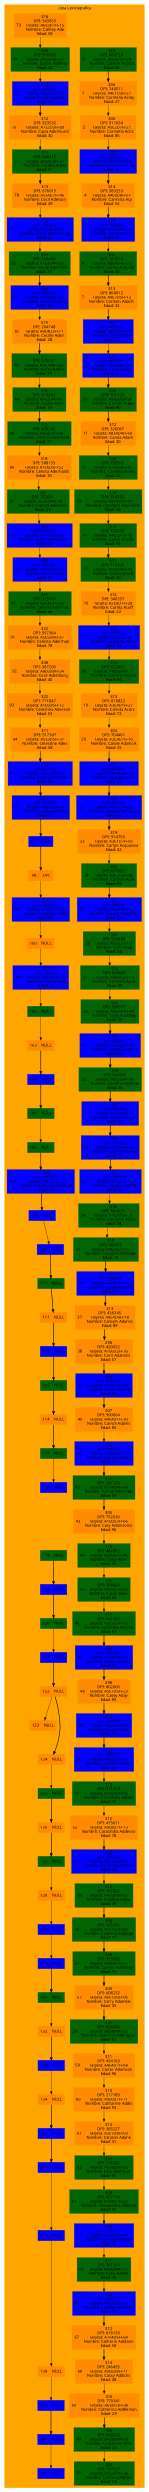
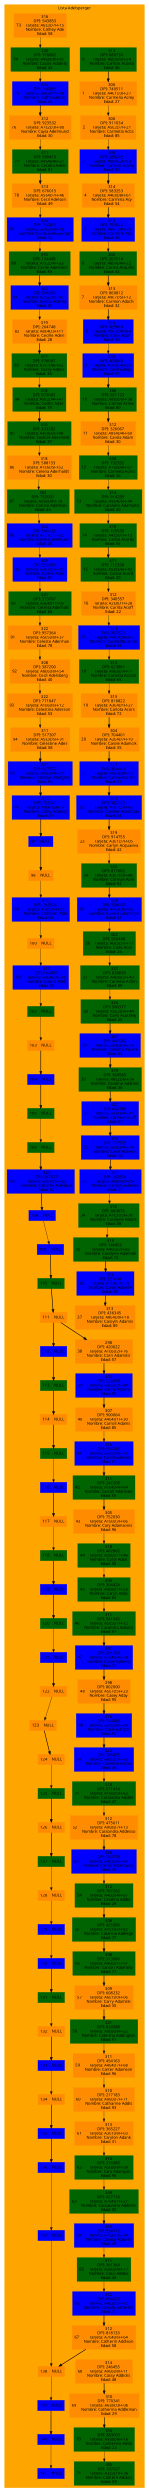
  digraph {
    fontname="Noto Sans"
    node [color=darkgreen fontname="Noto Sans" shape=record style=filled]
    edge [fontname="Noto Sans" style=bold]
    n1 [label=" 0|312&#92;nDPI: 680730&#92;nTarjeta: A6E6D5FF24&#92;nNombre: Carlton Acosto&#92;nEdad: 56"]
    n2 [color=darkorange label=" 1|306&#92;nDPI: 740511&#92;nTarjeta: A4E1D3FF27&#92;nNombre: Carmelia Acrey&#92;nEdad: 27"]
    n3 [color=darkorange label=" 2|306&#92;nDPI: 911034&#92;nTarjeta: A5E2D7FF21&#92;nNombre: Carmella Actis&#92;nEdad: 85"]
    n4 [color=blue label=" 3|308&#92;nDPI: 286202&#92;nTarjeta: A8E0D2FF50&#92;nNombre: Carmen Acuna&#92;nEdad: 41"]
    n5 [color=darkorange label=" 4|314&#92;nDPI: 583253&#92;nTarjeta: A4E8D8FF61&#92;nNombre: Carmina Acy&#92;nEdad: 54"]
    n6 [color=blue label=" 5|315&#92;nDPI: 755046&#92;nTarjeta: A6E1D4FF74&#92;nNombre: Carmine Ada&#92;nEdad: 66"]
    n7 [label=" 6|302&#92;nDPI: 207014&#92;nTarjeta: A8E4D4FF22&#92;nNombre: Carma Acquilla&#92;nEdad: 44"]
    n8 [color=darkorange label=" 7|313&#92;nDPI: 860812&#92;nTarjeta: A9E7D5FF12&#92;nNombre: Carmon Adachi&#92;nEdad: 32"]
    n9 [color=blue label=" 8|315&#92;nDPI: 465660&#92;nTarjeta: A9E3D4FF64&#92;nNombre: Carol Adair&#92;nEdad: 63"]
    n10 [color=blue label=" 9|320&#92;nDPI: 460868&#92;nTarjeta: A3E0D4FF54&#92;nNombre: Carol Adalja&#92;nEdad: 37"]
    n11 [label=" 10|306&#92;nDPI: 921123&#92;nTarjeta: A8E0D5FF58&#92;nNombre: Carmel Acree&#92;nEdad: 80"]
    n12 [color=darkorange label=" 11|312&#92;nDPI: 326067&#92;nTarjeta: A8E4D4FF60&#92;nNombre: Carola Adam&#92;nEdad: 30"]
    n13 [label=" 12|308&#92;nDPI: 732332&#92;nTarjeta: A7E6D8FF67&#92;nNombre: Carmela Acres&#92;nEdad: 26"]
    n14 [label=" 13|314&#92;nDPI: 914255&#92;nTarjeta: A9E4D5FF44&#92;nNombre: Carolann Adamaitis&#92;nEdad: 20"]
    n15 [label=" 14|310&#92;nDPI: 725530&#92;nTarjeta: A4E5D1FF15&#92;nNombre: Carlos Acorda&#92;nEdad: 93"]
    n16 [label=" 15|311&#92;nDPI: 712328&#92;nTarjeta: A5E6D6FF43&#92;nNombre: Carlos Acord&#92;nEdad: 20"]
    n17 [color=darkorange label=" 16|312&#92;nDPI: 340557&#92;nTarjeta: A2E0D1FF28&#92;nNombre: Carlita Acoff&#92;nEdad: 22"]
    n18 [color=blue label=" 17|313&#92;nDPI: 907522&#92;nTarjeta: A4E3D6FF62&#92;nNombre: Carmelita Acron&#92;nEdad: 93"]
    n19 [label=" 18|314&#92;nDPI: 623861&#92;nTarjeta: A9E8D7FF77&#92;nNombre: Carlotta Acosta&#92;nEdad: 65"]
    n20 [color=darkorange label=" 19|315&#92;nDPI: 816822&#92;nTarjeta: A3E4D1FF27&#92;nNombre: Carlota Acors&#92;nEdad: 72"]
    n21 [color=darkorange label=" 20|304&#92;nDPI: 704401&#92;nTarjeta: A2E4D7FF10&#92;nNombre: Carole Adamcik&#92;nEdad: 35"]
    n22 [color=blue label=" 21|317&#92;nDPI: 864443&#92;nTarjeta: A9E4D8FF13&#92;nNombre: Carmelina Acri&#92;nEdad: 81"]
    n23 [color=blue label=" 22|312&#92;nDPI: 982122&#92;nTarjeta: A1E7D7FF62&#92;nNombre: Carolee Adamczak&#92;nEdad: 64"]
    n24 [color=darkorange label=" 23|319&#92;nDPI: 914755&#92;nTarjeta: A3E1D7FF05&#92;nNombre: Carlyn Acquaviva&#92;nEdad: 42"]
    n25 [label=" 24|320&#92;nDPI: 877082&#92;nTarjeta: A3E7D2FF86&#92;nNombre: Carman Acre&#92;nEdad: 92"]
    n26 [color=blue label=" 25|313&#92;nDPI: 580057&#92;nTarjeta: A4E3D6FF85&#92;nNombre: Carolin Adamczyk&#92;nEdad: 27"]
    n27 [label=" 26|322&#92;nDPI: 556468&#92;nTarjeta: A6E5D7FF77&#92;nNombre: Carlo Acor&#92;nEdad: 24"]
    n28 [label=" 27|323&#92;nDPI: 838835&#92;nTarjeta: A4E8D2FF43&#92;nNombre: Carmelo Acton&#92;nEdad: 89"]
    n29 [label=" 28|324&#92;nDPI: 586377&#92;nTarjeta: A5E2D0FF44&#92;nNombre: Carly Acothley&#92;nEdad: 45"]
    n30 [color=blue label=" 29|307&#92;nDPI: 841042&#92;nTarjeta: A6E0D3FF74&#92;nNombre: Carolina Adame&#92;nEdad: 62"]
    n31 [label=" 30|319&#92;nDPI: 564565&#92;nTarjeta: A8E2D6FF56&#92;nNombre: Caroline Adamec&#92;nEdad: 36"]
    n32 [color=blue label=" 31|327&#92;nDPI: 666786&#92;nTarjeta: A1E1D4FF11&#92;nNombre: Carmen Acuff&#92;nEdad: 67"]
    n33 [color=blue label=" 32|315&#92;nDPI: 727515&#92;nTarjeta: A2E0D4FF74&#92;nNombre: Caroll Adamek&#92;nEdad: 76"]
    n34 [color=blue label=" 33|311&#92;nDPI: 262616&#92;nTarjeta: A8E5D2FF54&#92;nNombre: Carolyn Adames&#92;nEdad: 31"]
    n35 [label=" 34|318&#92;nDPI: 660675&#92;nTarjeta: A1E3D5FF70&#92;nNombre: Carolyne Adami&#92;nEdad: 38"]
    n36 [label=" 35|310&#92;nDPI: 146452&#92;nTarjeta: A4E5D2FF82&#92;nNombre: Carolynn Adamiak&#92;nEdad: 74"]
    n37 [color=blue label=" 36|313&#92;nDPI: 231658&#92;nTarjeta: A1E4D7FF70&#92;nNombre: Caron Adamik&#92;nEdad: 68"]
    n38 [color=darkorange label=" 37|313&#92;nDPI: 436345&#92;nTarjeta: A8E4D0FF18&#92;nNombre: Caroyln Adamis&#92;nEdad: 89"]
    n39 [color=darkorange label=" 38|298&#92;nDPI: 420022&#92;nTarjeta: A1E6D2FF76&#92;nNombre: Carri Adamitis&#92;nEdad: 57"]
    n40 [color=blue label=" 39|303&#92;nDPI: 222018&#92;nTarjeta: A5E5D3FF84&#92;nNombre: Carrie Adamo&#92;nEdad: 59"]
    n41 [color=darkorange label=" 40|307&#92;nDPI: 900064&#92;nTarjeta: A4E4D1FF30&#92;nNombre: Carroll Adams&#92;nEdad: 85"]
    n42 [color=blue label=" 41|316&#92;nDPI: 556543&#92;nTarjeta: A5E5D8FF71&#92;nNombre: Carrol Adamos&#92;nEdad: 51"]
    n43 [label=" 42|311&#92;nDPI: 247208&#92;nTarjeta: A1E4D4FF64&#92;nNombre: Carroll Adamsen&#92;nEdad: 55"]
    n44 [color=darkorange label=" 43|305&#92;nDPI: 752030&#92;nTarjeta: A1E0D3FF66&#92;nNombre: Cary Adamsonis&#92;nEdad: 96"]
    n45 [label=" 44|318&#92;nDPI: 482862&#92;nTarjeta: A2E0D1FF46&#92;nNombre: Caryl Adan&#92;nEdad: 90"]
    n46 [label=" 45|305&#92;nDPI: 304424&#92;nTarjeta: A4E8D7FF25&#92;nNombre: Caryn Adas&#92;nEdad: 63"]
    n47 [label=" 46|311&#92;nDPI: 941045&#92;nTarjeta: A5E5D7FF12&#92;nNombre: Casandra Adauto&#92;nEdad: 61"]
    n48 [color=blue label=" 47|297&#92;nDPI: 201204&#92;nTarjeta: A1E4D4FF78&#92;nNombre: Casey Adaway&#92;nEdad: 77"]
    n49 [color=darkorange label=" 48|298&#92;nDPI: 802000&#92;nTarjeta: A5E7D5FF23&#92;nNombre: Casey Aday&#92;nEdad: 95"]
    n50 [color=blue label=" 49|316&#92;nDPI: 744436&#92;nTarjeta: A6E5D0FF04&#92;nNombre: Casie Adcock&#92;nEdad: 92"]
    n51 [color=blue label=" 50|324&#92;nDPI: 785835&#92;nTarjeta: A8E0D3FF72&#92;nNombre: Casimira Adcox&#92;nEdad: 48"]
    n52 [label=" 51|310&#92;nDPI: 571414&#92;nTarjeta: A1E6D0FF62&#92;nNombre: Cassandra Addair&#92;nEdad: 47"]
    n53 [color=darkorange label=" 52|312&#92;nDPI: 475611&#92;nTarjeta: A9E8D7FF13&#92;nNombre: Cassondra Addesso&#92;nEdad: 78"]
    n54 [color=blue label=" 53|328&#92;nDPI: 783778&#92;nTarjeta: A4E2D6FF54&#92;nNombre: Carrol Adamowski&#92;nEdad: 30"]
    n55 [label=" 54|312&#92;nDPI: 767202&#92;nTarjeta: A4E0D4FF67&#92;nNombre: Catalina Addie&#92;nEdad: 29"]
    n56 [label=" 55|308&#92;nDPI: 425306&#92;nTarjeta: A1E1D2FF82&#92;nNombre: Catarina Addiego&#92;nEdad: 77"]
    n57 [label=" 56|308&#92;nDPI: 313580&#92;nTarjeta: A4E6D1FF57&#92;nNombre: Carson Adamsky&#92;nEdad: 71"]
    n58 [color=darkorange label=" 57|309&#92;nDPI: 608232&#92;nTarjeta: A6E1D0FF06&#92;nNombre: Carry Adamski&#92;nEdad: 35"]
    n59 [label=" 58|321&#92;nDPI: 824388&#92;nTarjeta: A8E8D8FF52&#92;nNombre: Caterina Addington&#92;nEdad: 51"]
    n60 [color=darkorange label=" 59|311&#92;nDPI: 454163&#92;nTarjeta: A4E4D7FF68&#92;nNombre: Carter Adamson&#92;nEdad: 96"]
    n61 [color=darkorange label=" 60|310&#92;nDPI: 217183&#92;nTarjeta: A9E0D7FF71&#92;nNombre: Catharine Addis&#92;nEdad: 93"]
    n62 [color=darkorange label=" 61|313&#92;nDPI: 365227&#92;nTarjeta: A3E1D8FF03&#92;nNombre: Carylon Adank&#92;nEdad: 31"]
    n63 [label=" 62|314&#92;nDPI: 316385&#92;nTarjeta: A5E8D8FF58&#92;nNombre: Cary Adamyan&#92;nEdad: 90"]
    n64 [label=" 63|309&#92;nDPI: 427116&#92;nTarjeta: A7E4D7FF27&#92;nNombre: Cassaundra Addams&#92;nEdad: 92"]
    n65 [color=blue label=" 64|310&#92;nDPI: 936112&#92;nTarjeta: A7E2D3FF14&#92;nNombre: Cassey Addario&#92;nEdad: 40"]
    n66 [label=" 65|311&#92;nDPI: 361364&#92;nTarjeta: A3E0D4FF77&#92;nNombre: Cassi Addeo&#92;nEdad: 49"]
    n67 [color=blue label=" 66|312&#92;nDPI: 656223&#92;nTarjeta: A4E3D3FF15&#92;nNombre: Cassidy Adderley&#92;nEdad: 71"]
    n68 [color=darkorange label=" 67|312&#92;nDPI: 818133&#92;nTarjeta: A7E4D6FF64&#92;nNombre: Catherin Addison&#92;nEdad: 58"]
    n69 [color=darkorange label=" 68|314&#92;nDPI: 246455&#92;nTarjeta: A9E6D8FF11&#92;nNombre: Cassy Addicks&#92;nEdad: 48"]
    n70 [color=darkorange label=" 69|310&#92;nDPI: 770341&#92;nTarjeta: A6E8D3FF06&#92;nNombre: Catherina Addleman&#92;nEdad: 29"]
    n71 [label=" 70|310&#92;nDPI: 883003&#92;nTarjeta: A9E8D6FF16&#92;nNombre: Catherine Addo&#92;nEdad: 23"]
    n72 [label=" 71|305&#92;nDPI: 107027&#92;nTarjeta: A3E2D1FF36&#92;nNombre: Cathern Adduci&#92;nEdad: 58"]
    n73 [color=darkorange label=" 73|316&#92;nDPI: 543853&#92;nTarjeta: A6E3D7FF15&#92;nNombre: Cathey Ade&#92;nEdad: 58"]
    n74 [label=" 74|320&#92;nDPI: 976802&#92;nTarjeta: A4E8D8FF61&#92;nNombre: Cassie Adderly&#92;nEdad: 42"]
    n75 [color=blue label=" 75|314&#92;nDPI: 106883&#92;nTarjeta: A8E2D7FF18&#92;nNombre: Cathi Adebisi&#92;nEdad: 45"]
    n76 [color=darkorange label=" 76|312&#92;nDPI: 923532&#92;nTarjeta: A7E2D3FF80&#92;nNombre: Cayla Adelmund&#92;nEdad: 30"]
    n77 [label=" 77|311&#92;nDPI: 580415&#92;nTarjeta: A9E4D4FF27&#92;nNombre: Cecelia Adels&#92;nEdad: 81"]
    n78 [color=darkorange label=" 78|313&#92;nDPI: 676015&#92;nTarjeta: A5E4D7FF46&#92;nNombre: Cecil Adelson&#92;nEdad: 49"]
    n79 [color=blue label=" 79|314&#92;nDPI: 756413&#92;nTarjeta: A7E2D3FF16&#92;nNombre: Cecila Adelsperger&#92;nEdad: 34"]
    n80 [label=" 80|310&#92;nDPI: 154408&#92;nTarjeta: A1E2D4FF33&#92;nNombre: Cecile Adelstein&#92;nEdad: 83"]
    n81 [color=blue label=" 81|304&#92;nDPI: 206260&#92;nTarjeta: A2E6D8FF80&#92;nNombre: Cecilia Adema&#92;nEdad: 40"]
    n82 [color=darkorange label=" 82|319&#92;nDPI: 264748&#92;nTarjeta: A8E4D3FF11&#92;nNombre: Cecille Aden&#92;nEdad: 28"]
    n83 [label=" 83|317&#92;nDPI: 976007&#92;nTarjeta: A7E7D6FF62&#92;nNombre: Cecily Adens&#92;nEdad: 33"]
    n84 [label=" 84|318&#92;nDPI: 973083&#92;nTarjeta: A9E2D4FF47&#92;nNombre: Cedric Ader&#92;nEdad: 19"]
    n85 [label=" 85|310&#92;nDPI: 433282&#92;nTarjeta: A4E8D2FF48&#92;nNombre: Cedrick Aderhold&#92;nEdad: 37"]
    n86 [color=darkorange label=" 86|318&#92;nDPI: 588153&#92;nTarjeta: A1E6D5FF52&#92;nNombre: Celena Aderholdt&#92;nEdad: 30"]
    n87 [label=" 87|303&#92;nDPI: 752001&#92;nTarjeta: A2E6D4FF70&#92;nNombre: Catrice Adelman&#92;nEdad: 44"]
    n88 [color=blue label=" 88|304&#92;nDPI: 540223&#92;nTarjeta: A1E1D1FF26&#92;nNombre: Catrina Adelmann&#92;nEdad: 20"]
    n89 [color=blue label=" 89|305&#92;nDPI: 352331&#92;nTarjeta: A3E7D5FF10&#92;nNombre: Cathie Adee&#92;nEdad: 67"]
    n90 [label=" 90|321&#92;nDPI: 373767&#92;nTarjeta: A3E4D1FF05&#92;nNombre: Celesta Aderholt&#92;nEdad: 64"]
    n91 [color=darkorange label=" 91|322&#92;nDPI: 957364&#92;nTarjeta: A5E5D8FF37&#92;nNombre: Celeste Aderman&#92;nEdad: 78"]
    n92 [color=darkorange label=" 92|308&#92;nDPI: 387200&#92;nTarjeta: A8E6D8FF54&#92;nNombre: Cecil Adelsberg&#92;nEdad: 40"]
    n93 [color=darkorange label=" 93|322&#92;nDPI: 771847&#92;nTarjeta: A1E6D6FF12&#92;nNombre: Celestina Aderson&#92;nEdad: 53"]
    n94 [color=darkorange label=" 94|311&#92;nDPI: 517307&#92;nTarjeta: A5E3D5FF31&#92;nNombre: Celestine Ades&#92;nEdad: 58"]
    n95 [color=blue label=" 95|311&#92;nDPI: 527072&#92;nTarjeta: A1E7D4FF01&#92;nNombre: Cathryn Adelgren&#92;nEdad: 85"]
    n96 [color=blue label=" 96|312&#92;nDPI: 723741&#92;nTarjeta: A6E6D2FF74&#92;nNombre: Cathy Adelizzi&#92;nEdad: 31"]
    n97 [color=blue label=" 97|NULL"]
-   n98 [color=darkorange label=" 98|DPI"]
+   n98 [color=darkorange label=" 98|NULL"]
    n99 [color=blue label=" 99|315&#92;nDPI: 266526&#92;nTarjeta: A7E5D7FF35&#92;nNombre: Cathleen Adel&#92;nEdad: 85"]
    n100 [color=darkorange label=" 100|NULL"]
    n101 [color=blue label=" 101|317&#92;nDPI: 164387&#92;nTarjeta: A9E4D3FF16&#92;nNombre: Catina Adell&#92;nEdad: 32"]
    n102 [label=" 102|NULL"]
    n103 [color=darkorange label=" 103|NULL"]
    n104 [color=blue label=" 104|NULL"]
    n105 [label=" 105|NULL"]
    n106 [label=" 106|NULL"]
    n107 [color=blue label=" 107|323&#92;nDPI: 367577&#92;nTarjeta: A9E1D5FF32&#92;nNombre: Cathrine Adelblue&#92;nEdad: 52"]
    n108 [color=blue label=" 108|NULL"]
    n109 [color=blue label=" 109|NULL"]
    n110 [label=" 110|NULL"]
    n111 [color=darkorange label=" 111|NULL"]
    n112 [color=blue label=" 112|NULL"]
    n113 [label=" 113|NULL"]
    n114 [color=darkorange label=" 114|NULL"]
    n115 [label=" 115|NULL"]
    n116 [color=blue label=" 116|NULL"]
+   n117 [color=darkorange label=" 117|NULL"]
    n118 [label=" 118|NULL"]
    n119 [color=blue label=" 119|NULL"]
    n120 [label=" 120|NULL"]
    n121 [color=blue label=" 121|NULL"]
    n122 [color=darkorange label=" 122|NULL"]
    n123 [color=darkorange label=" 123|NULL"]
    n124 [color=darkorange label=" 124|NULL"]
    n125 [label=" 125|NULL"]
    n126 [color=darkorange label=" 126|NULL"]
    n127 [label=" 127|NULL"]
    n128 [color=darkorange label=" 128|NULL"]
    n129 [color=blue label=" 129|NULL"]
    n130 [color=blue label=" 130|NULL"]
    n131 [label=" 131|NULL"]
    n132 [color=darkorange label=" 132|NULL"]
    n133 [color=blue label=" 133|NULL"]
    n134 [color=darkorange label=" 134|NULL"]
    n135 [color=blue label=" 135|NULL"]
    n136 [color=blue label=" 136|NULL"]
    n137 [color=blue label=" 137|NULL"]
    n138 [color=darkorange label=" 138|NULL"]
    n139 [color=blue label=" 139|NULL"]
    n140 [color=blue label=" 140|NULL"]
    n141 [color=blue label=" 141|NULL"]
    subgraph cluster_1 {
      color=orange
-     label="Lista Lexicografica"
+     label="Lista Adelsperger"
      style="filled, bold"
      n1
      n2
      n3
      n4
      n5
      n6
      n7
      n8
      n9
      n10
      n11
      n12
      n13
      n14
      n15
      n16
      n17
      n18
      n19
      n20
      n21
      n22
      n23
      n24
      n25
      n26
      n27
      n28
      n29
      n30
      n31
      n32
      n33
      n34
      n35
      n36
      n37
      n38
      n39
      n40
      n41
      n42
      n43
      n44
      n45
      n46
      n47
      n48
      n49
      n50
      n51
      n52
      n53
      n54
      n55
      n56
      n57
      n58
      n59
      n60
      n61
      n62
      n63
      n64
      n65
      n66
      n67
      n68
      n69
      n70
      n71
      n72
      n73
      n74
      n75
      n76
      n77
      n78
      n79
      n80
      n81
      n82
      n83
      n84
      n85
      n86
      n87
      n88
      n89
      n90
      n91
      n92
      n93
      n94
      n95
      n96
      n97
      n98
      n99
      n100
      n101
      n102
      n103
      n104
      n105
      n106
      n107
      n108
      n109
      n110
      n111
      n112
      n113
      n114
      n115
      n116
+     n117
      n118
      n119
      n120
      n121
      n122
      n123
      n124
      n125
      n126
      n127
      n128
      n129
      n130
      n131
      n132
      n133
      n134
      n135
      n136
      n137
      n138
      n139
      n140
      n141
    }
    n1 -> n2
    n2 -> n3 [style=solid]
    n3 -> n4 [style=solid]
    n4 -> n5
    n5 -> n6
    n6 -> n7 [style=solid]
    n7 -> n8
    n8 -> n9
    n9 -> n10 [style=solid]
    n10 -> n11
    n11 -> n12
    n12 -> n13 [style=solid]
    n13 -> n14 [style=solid]
    n14 -> n15 [style=solid]
    n15 -> n16
    n16 -> n17 [style=solid]
    n17 -> n18 [style=solid]
    n18 -> n19 [style=solid]
    n19 -> n20 [style=solid]
-   n20 -> n21 [style=solid]
+   n20 -> n21
    n21 -> n22
    n22 -> n23
    n23 -> n24
    n24 -> n25 [style=solid]
    n25 -> n26
    n26 -> n27 [style=solid]
    n27 -> n28 [style=solid]
    n28 -> n29 [style=solid]
    n29 -> n30
    n30 -> n31
    n31 -> n32
    n32 -> n33
    n33 -> n34
    n34 -> n35 [style=solid]
    n35 -> n36 [style=solid]
    n36 -> n37
    n37 -> n38
-   n38 -> n39
+   n111 -> n39
    n39 -> n40
    n40 -> n41
    n41 -> n42 [style=solid]
    n42 -> n43
    n43 -> n44
    n44 -> n45 [style=solid]
    n45 -> n46 [style=solid]
    n46 -> n47 [style=solid]
    n47 -> n48
    n48 -> n49
    n49 -> n50
    n50 -> n51
    n51 -> n52 [style=solid]
    n52 -> n53 [style=solid]
    n53 -> n54
    n54 -> n55 [style=solid]
    n55 -> n56
    n56 -> n57
    n57 -> n58
    n58 -> n59
    n59 -> n60 [style=solid]
    n60 -> n61 [style=solid]
    n61 -> n62 [style=solid]
    n62 -> n63 [style=solid]
    n63 -> n64 [style=solid]
    n64 -> n65
    n65 -> n66 [style=solid]
    n66 -> n67 [style=solid]
    n67 -> n68
-   n68 -> n69
-   n69 -> n70 [style=solid]
+   n68 -> n138
+   n69 -> n70
    n70 -> n71
    n71 -> n72 [style=solid]
    n73 -> n74 [style=solid]
    n74 -> n75 [style=solid]
    n75 -> n76
    n76 -> n77 [style=solid]
    n77 -> n78
    n78 -> n79 [style=solid]
    n79 -> n80 [style=solid]
    n80 -> n81
    n81 -> n82 [style=solid]
    n82 -> n83
    n83 -> n84 [style=solid]
    n84 -> n85
    n85 -> n86 [style=solid]
    n86 -> n87 [style=solid]
    n87 -> n88 [style=solid]
    n88 -> n89 [style=solid]
    n89 -> n90 [style=solid]
    n90 -> n91 [style=solid]
    n91 -> n92 [style=solid]
    n92 -> n93 [style=solid]
    n93 -> n94 [style=solid]
    n94 -> n95
    n95 -> n96
    n96 -> n97
    n97 -> n98
    n98 -> n99 [style=solid]
    n99 -> n100 [style=solid]
    n100 -> n101 [style=solid]
    n101 -> n102 [style=solid]
    n102 -> n103 [style=solid]
    n103 -> n104
    n104 -> n105
    n105 -> n106 [style=solid]
    n106 -> n107
    n107 -> n108
    n108 -> n109 [style=solid]
    n109 -> n110
    n110 -> n111
    n111 -> n112
    n112 -> n113
    n113 -> n114
    n114 -> n115
    n115 -> n116 [style=solid]
+   n116 -> n117
+   n117 -> n118 [style=solid]
    n118 -> n119
    n119 -> n120
    n120 -> n121 [style=solid]
    n121 -> n122
    n122 -> n123 [style=solid]
-   n122 -> n124
+   n123 -> n124
    n124 -> n125 [style=solid]
    n125 -> n126
    n126 -> n127
    n127 -> n128 [style=solid]
    n128 -> n129 [style=solid]
    n129 -> n130 [style=solid]
    n130 -> n131
    n131 -> n132 [style=solid]
    n132 -> n133
    n133 -> n134 [style=solid]
    n134 -> n135
    n135 -> n136
    n136 -> n137 [style=solid]
    n137 -> n138 [style=solid]
    n138 -> n139 [style=solid]
    n139 -> n140
    n140 -> n141 [style=solid]
  }
